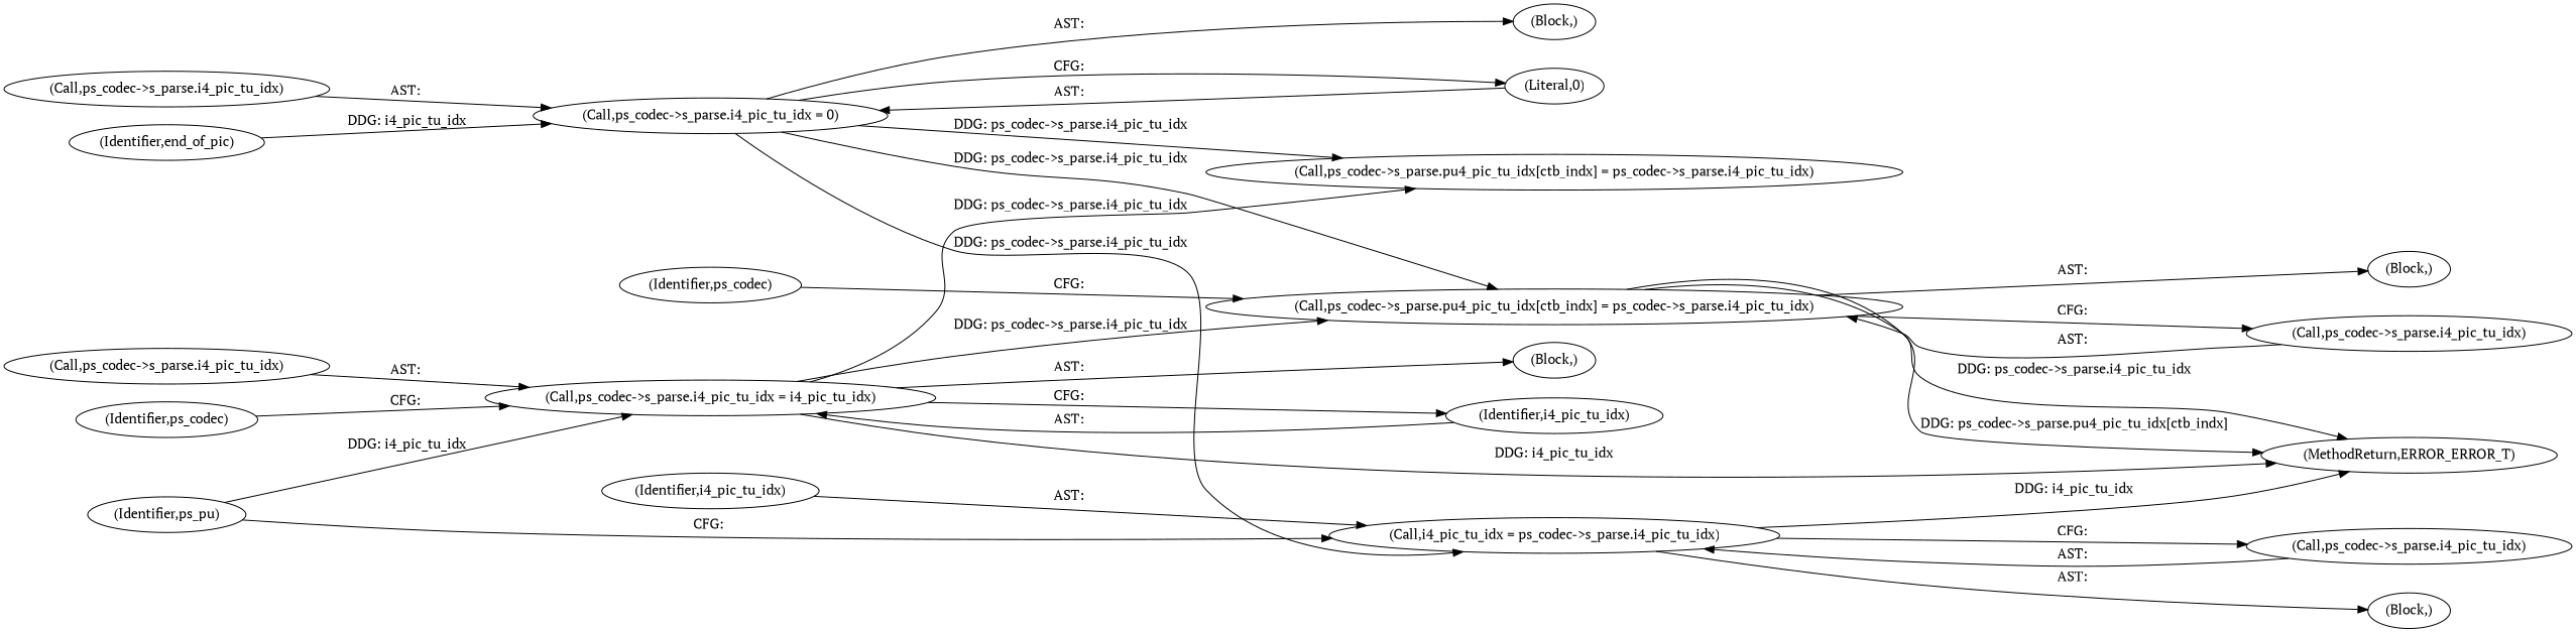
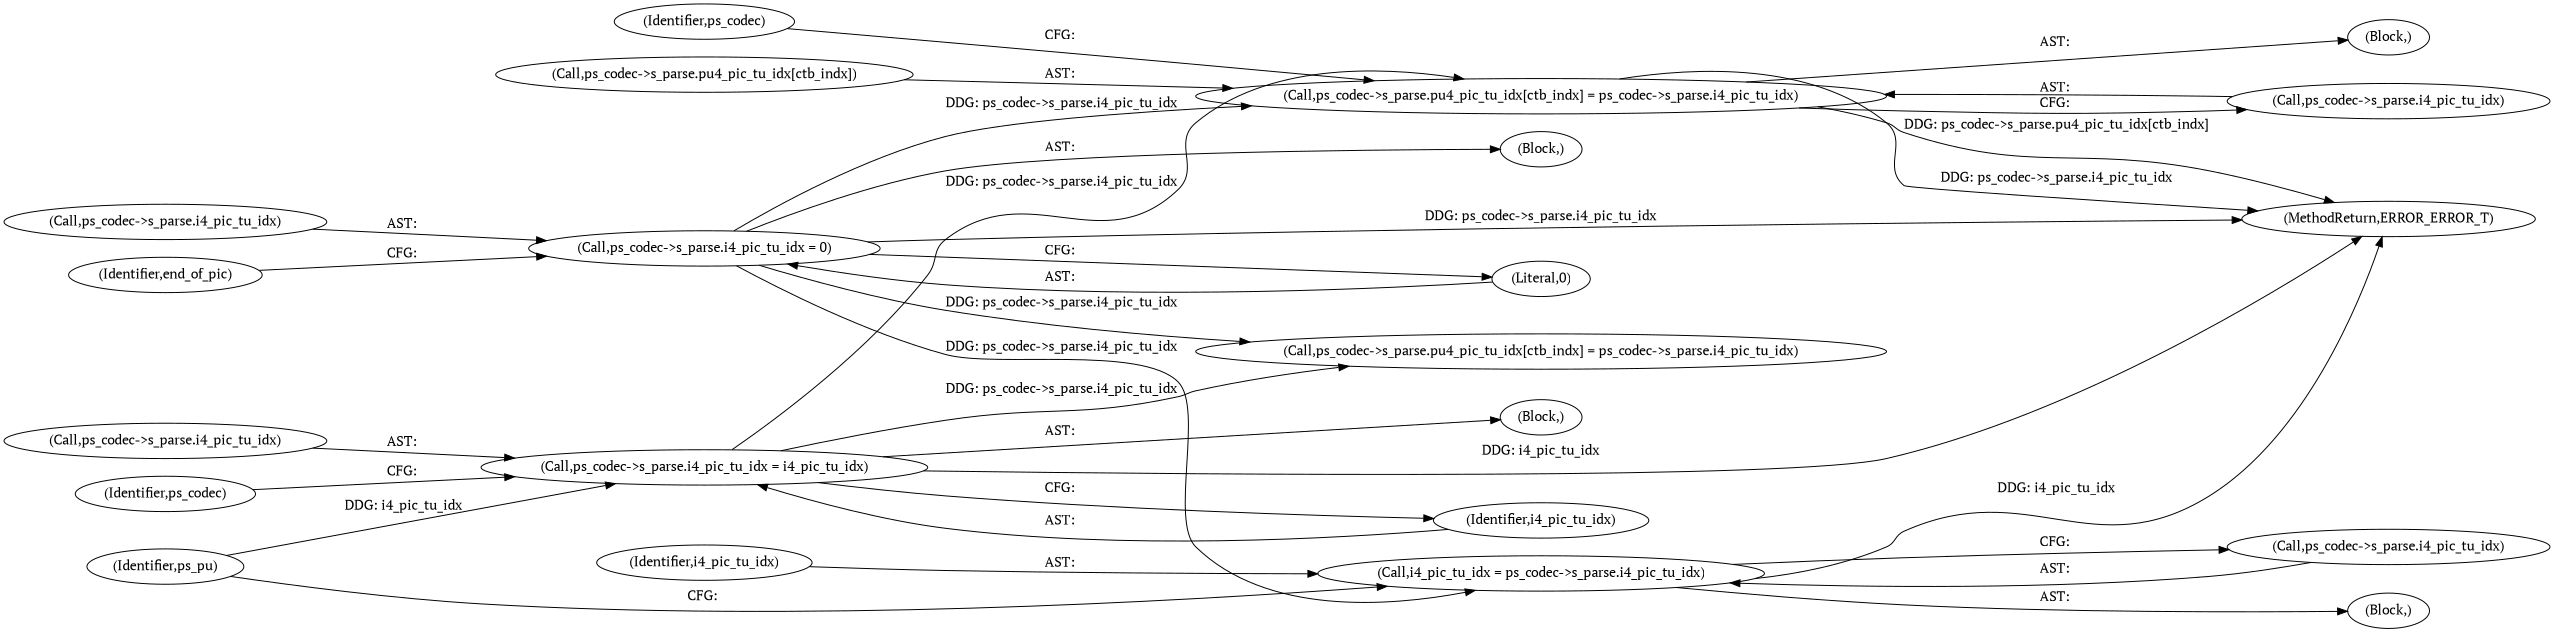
  digraph {
    fontname="PT Serif"
    rankdir=LR
    node [fontname="PT Serif"]
    edge [fontname="PT Serif"]
    n1 [label="(Call,ps_codec->s_parse.pu4_pic_tu_idx[ctb_indx] = ps_codec->s_parse.i4_pic_tu_idx)"]
    n2 [label="(Block,)"]
    n3 [label="(Call,ps_codec->s_parse.i4_pic_tu_idx)"]
    n4 [label="(MethodReturn,ERROR_ERROR_T)"]
    n5 [label="(Call,ps_codec->s_parse.i4_pic_tu_idx = 0)"]
    n6 [label="(Call,i4_pic_tu_idx = ps_codec->s_parse.i4_pic_tu_idx)"]
    n7 [label="(Literal,0)"]
    n8 [label="(Block,)"]
    n9 [label="(Call,ps_codec->s_parse.pu4_pic_tu_idx[ctb_indx] = ps_codec->s_parse.i4_pic_tu_idx)"]
    n10 [label="(Call,ps_codec->s_parse.i4_pic_tu_idx)"]
    n11 [label="(Block,)"]
    n12 [label="(Call,ps_codec->s_parse.i4_pic_tu_idx = i4_pic_tu_idx)"]
    n13 [label="(Identifier,i4_pic_tu_idx)"]
    n14 [label="(Block,)"]
    n15 [label="(Call,ps_codec->s_parse.i4_pic_tu_idx)"]
    n16 [label="(Identifier,ps_pu)"]
    n17 [label="(Identifier,ps_codec)"]
    n18 [label="(Identifier,i4_pic_tu_idx)"]
    n19 [label="(Call,ps_codec->s_parse.i4_pic_tu_idx)"]
    n20 [label="(Identifier,ps_codec)"]
+   n21 [label="(Call,ps_codec->s_parse.pu4_pic_tu_idx[ctb_indx])"]
    n22 [label="(Identifier,end_of_pic)"]
    n1 -> n2 [label="AST: "]
    n1 -> n3 [label="CFG: "]
    n1 -> n4 [label="DDG: ps_codec->s_parse.i4_pic_tu_idx"]
    n1 -> n4 [label="DDG: ps_codec->s_parse.pu4_pic_tu_idx[ctb_indx]"]
    n3 -> n1 [label="AST: "]
    n5 -> n1 [label="DDG: ps_codec->s_parse.i4_pic_tu_idx"]
+   n5 -> n4 [label="DDG: ps_codec->s_parse.i4_pic_tu_idx"]
    n5 -> n6 [label="DDG: ps_codec->s_parse.i4_pic_tu_idx"]
    n5 -> n7 [label="CFG: "]
    n5 -> n8 [label="AST: "]
    n5 -> n9 [label="DDG: ps_codec->s_parse.i4_pic_tu_idx"]
    n6 -> n4 [label="DDG: i4_pic_tu_idx"]
    n6 -> n10 [label="CFG: "]
    n6 -> n11 [label="AST: "]
    n7 -> n5 [label="AST: "]
    n10 -> n6 [label="AST: "]
    n12 -> n1 [label="DDG: ps_codec->s_parse.i4_pic_tu_idx"]
    n12 -> n4 [label="DDG: i4_pic_tu_idx"]
    n12 -> n9 [label="DDG: ps_codec->s_parse.i4_pic_tu_idx"]
    n12 -> n13 [label="CFG: "]
    n12 -> n14 [label="AST: "]
    n13 -> n12 [label="AST: "]
    n15 -> n5 [label="AST: "]
    n16 -> n6 [label="CFG: "]
    n16 -> n12 [label="DDG: i4_pic_tu_idx"]
    n17 -> n1 [label="CFG: "]
    n18 -> n6 [label="AST: "]
    n19 -> n12 [label="AST: "]
    n20 -> n12 [label="CFG: "]
-   n22 -> n5 [label="DDG: i4_pic_tu_idx"]
+   n21 -> n1 [label="AST: "]
+   n22 -> n5 [label="CFG: "]
  }
